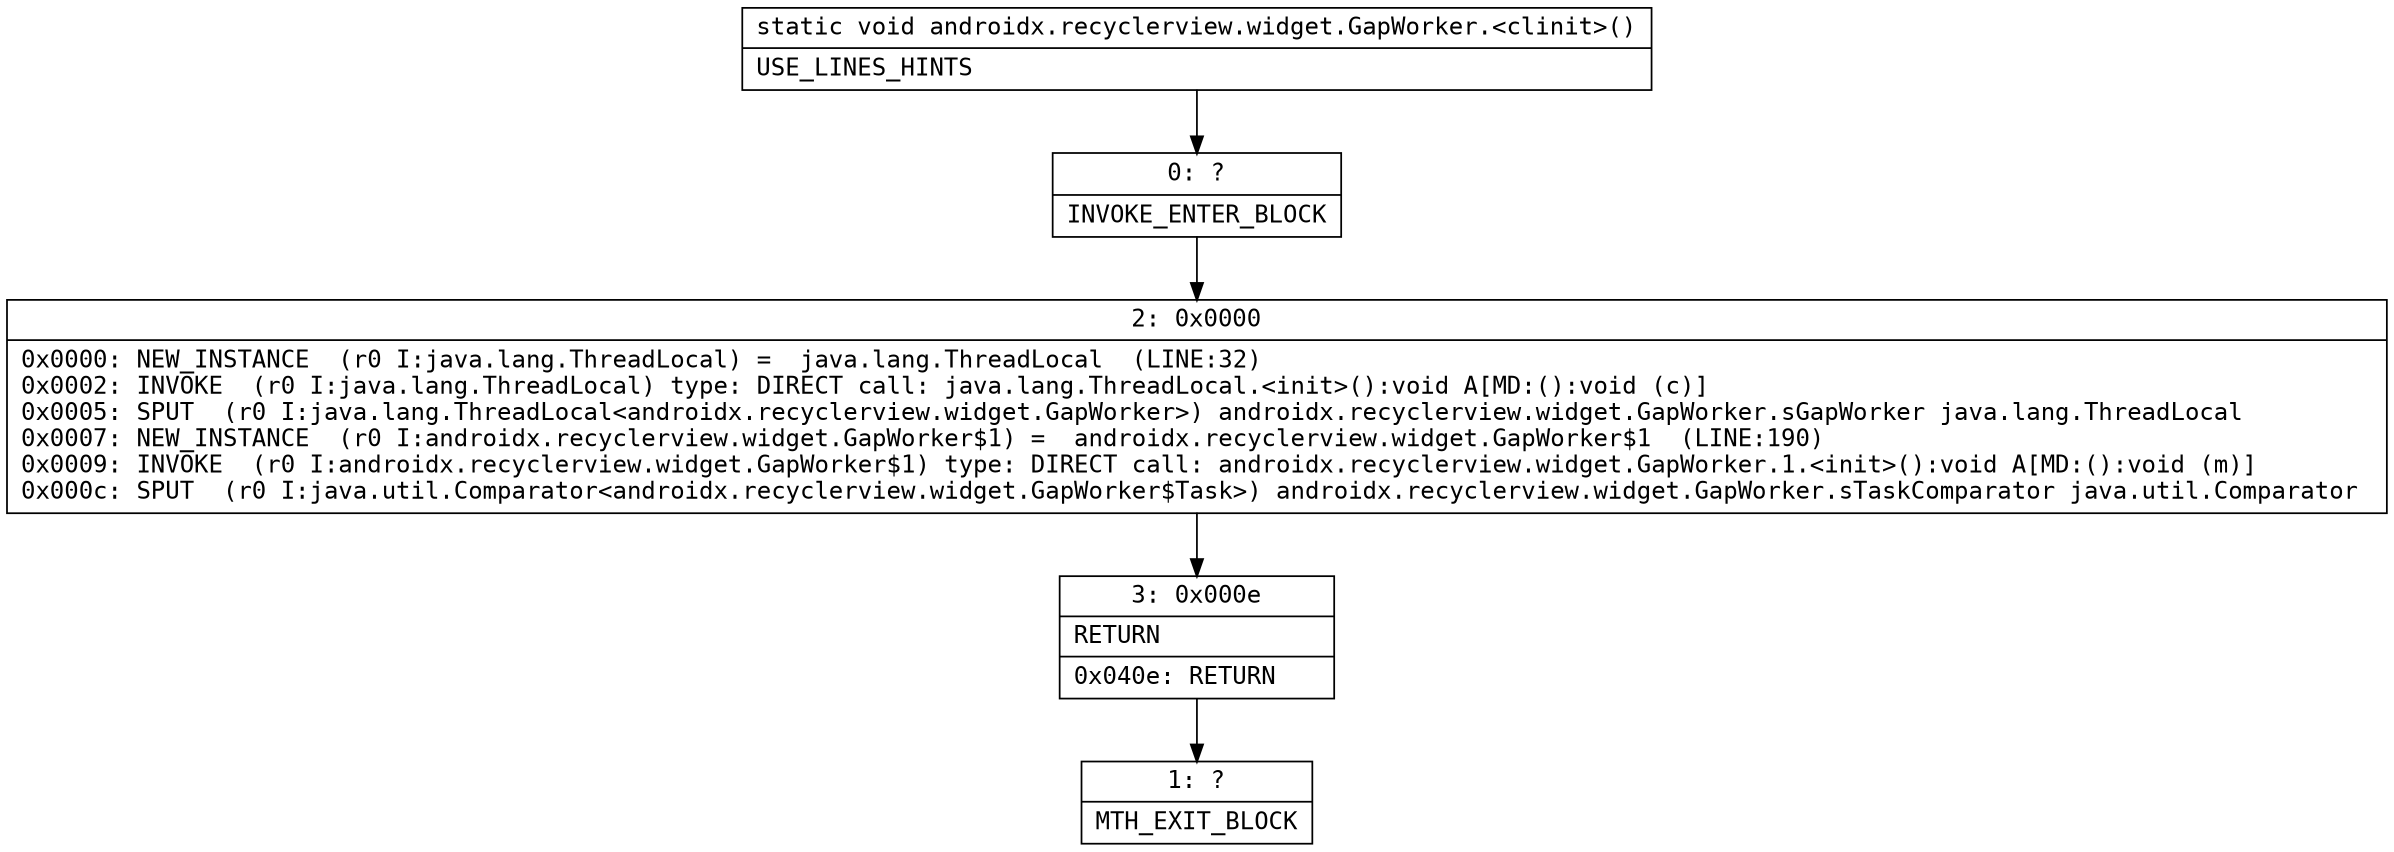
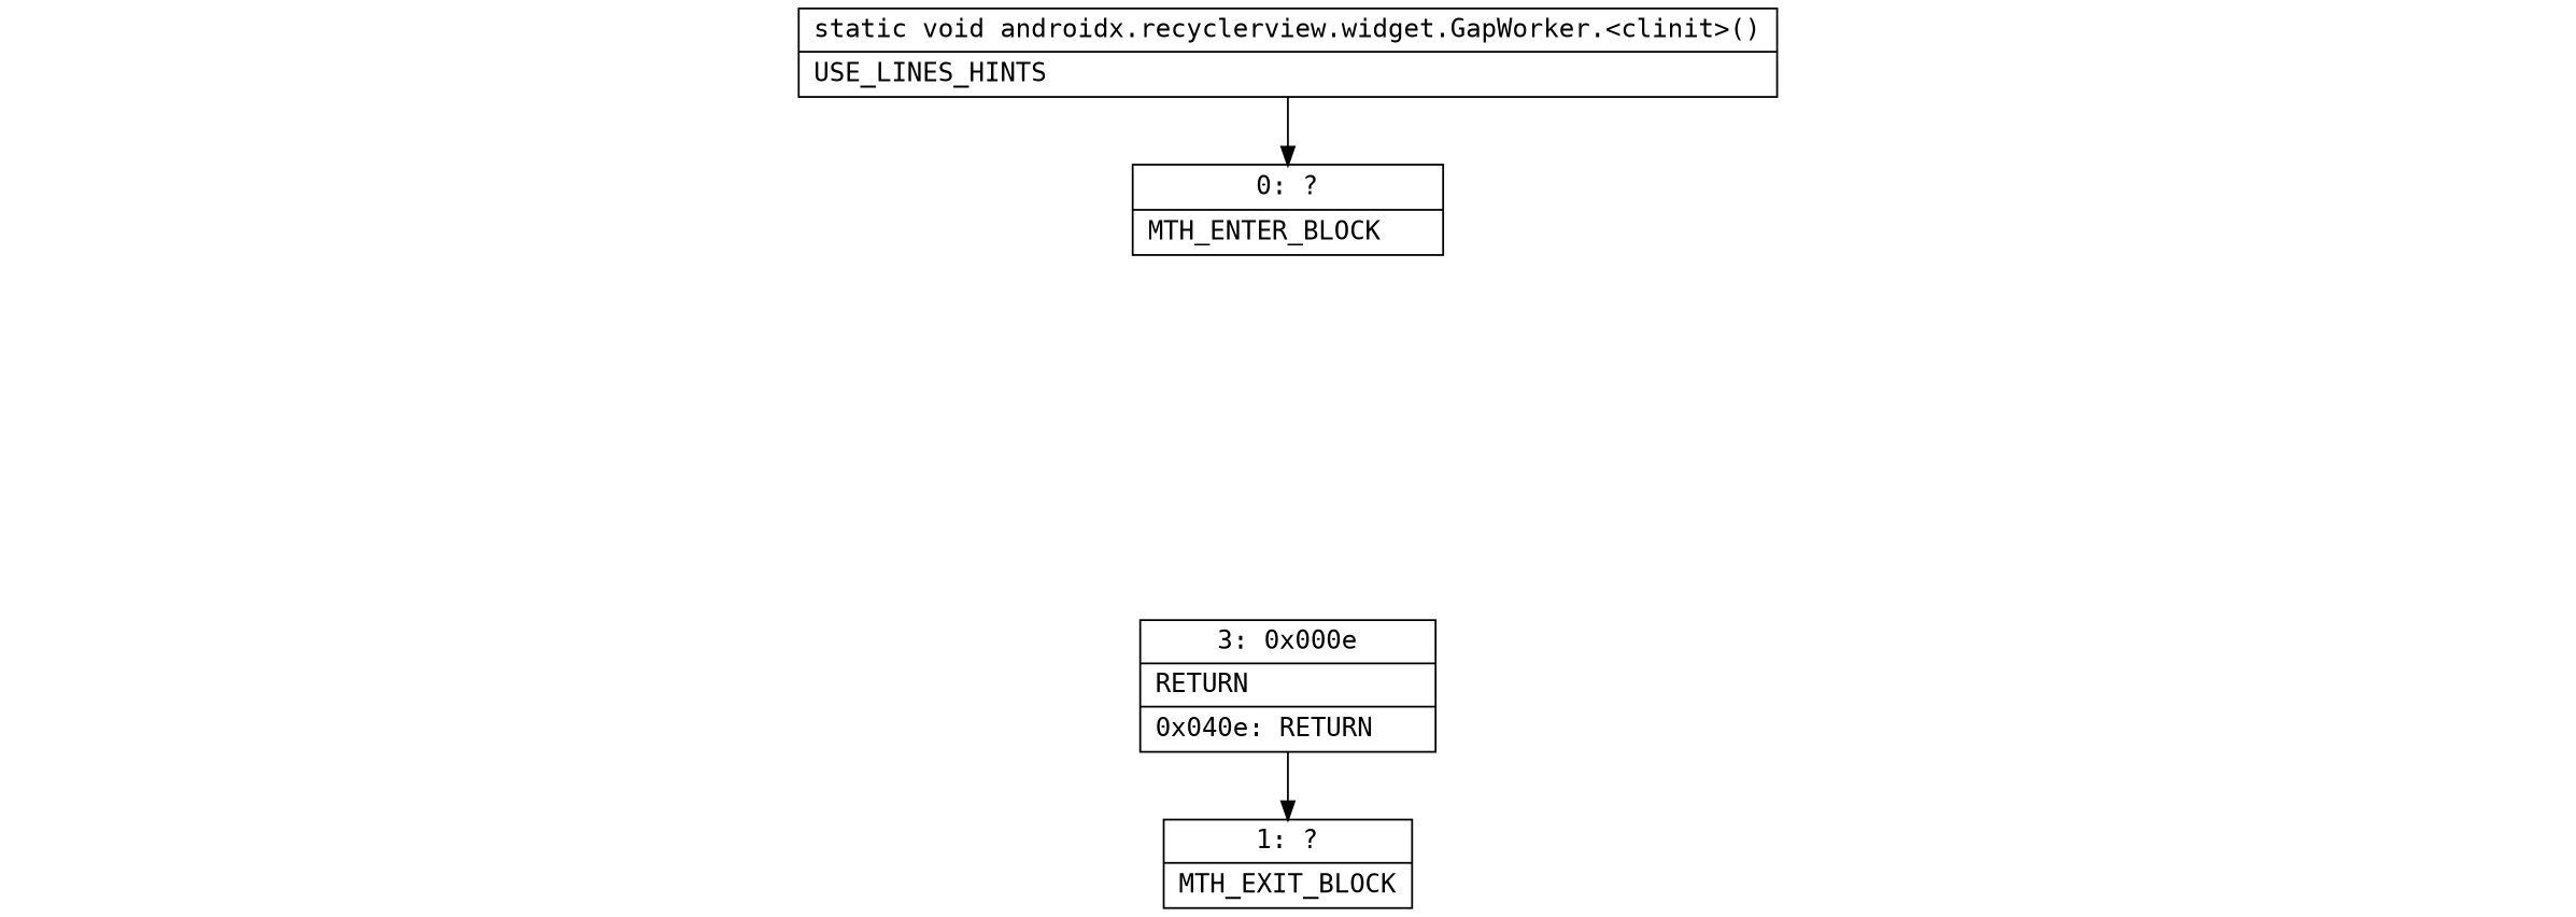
  digraph {
    fontname="DejaVu Sans Mono"
    node [fontname="DejaVu Sans Mono" shape=record]
    edge [fontname="DejaVu Sans Mono"]
-   n1 [label="{0\:\ ?|INVOKE_ENTER_BLOCK\l}"]
-   n2 [label="{2\:\ 0x0000|0x0000: NEW_INSTANCE  (r0 I:java.lang.ThreadLocal) =  java.lang.ThreadLocal  (LINE:32)\l0x0002: INVOKE  (r0 I:java.lang.ThreadLocal) type: DIRECT call: java.lang.ThreadLocal.\<init\>():void A[MD:():void (c)]\l0x0005: SPUT  (r0 I:java.lang.ThreadLocal\<androidx.recyclerview.widget.GapWorker\>) androidx.recyclerview.widget.GapWorker.sGapWorker java.lang.ThreadLocal \l0x0007: NEW_INSTANCE  (r0 I:androidx.recyclerview.widget.GapWorker$1) =  androidx.recyclerview.widget.GapWorker$1  (LINE:190)\l0x0009: INVOKE  (r0 I:androidx.recyclerview.widget.GapWorker$1) type: DIRECT call: androidx.recyclerview.widget.GapWorker.1.\<init\>():void A[MD:():void (m)]\l0x000c: SPUT  (r0 I:java.util.Comparator\<androidx.recyclerview.widget.GapWorker$Task\>) androidx.recyclerview.widget.GapWorker.sTaskComparator java.util.Comparator \l}"]
+   n1 [label="{0\:\ ?|MTH_ENTER_BLOCK\l}"]
    n3 [label="{3\:\ 0x000e|RETURN\l|0x040e: RETURN   \l}"]
    n4 [label="{1\:\ ?|MTH_EXIT_BLOCK\l}"]
    n5 [label="{static void androidx.recyclerview.widget.GapWorker.\<clinit\>()  | USE_LINES_HINTS\l}"]
-   n1 -> n2
-   n2 -> n3
    n3 -> n4
    n5 -> n1
  }
